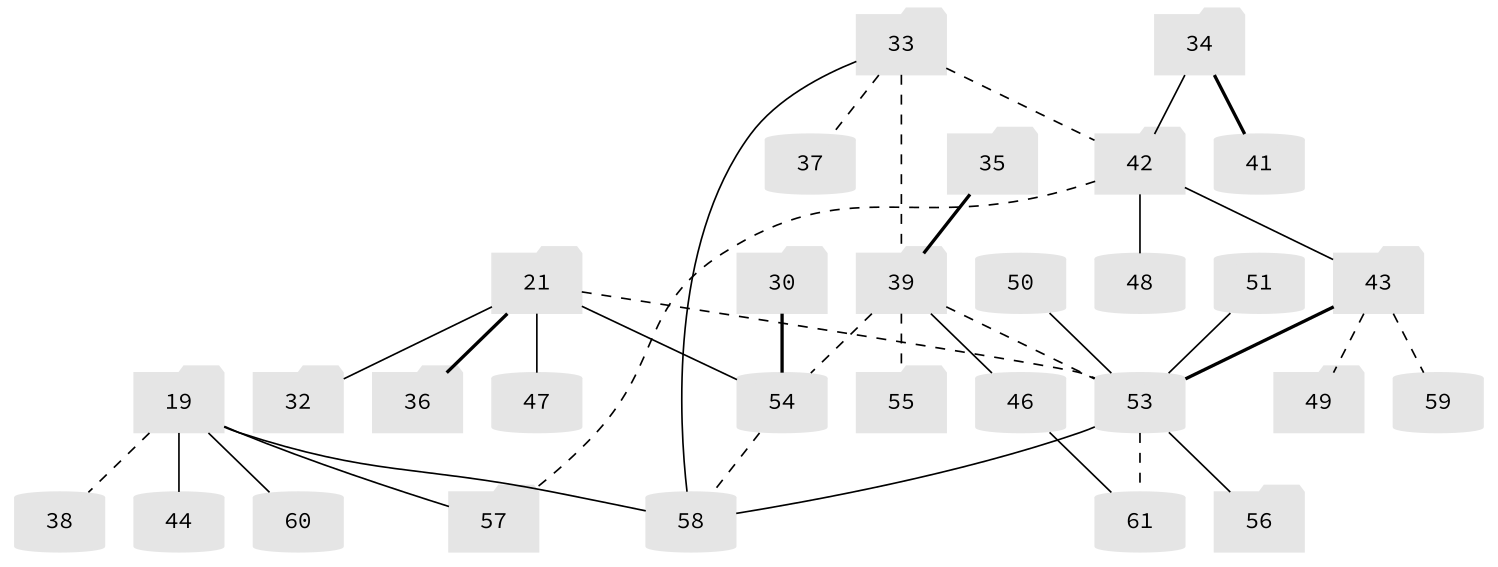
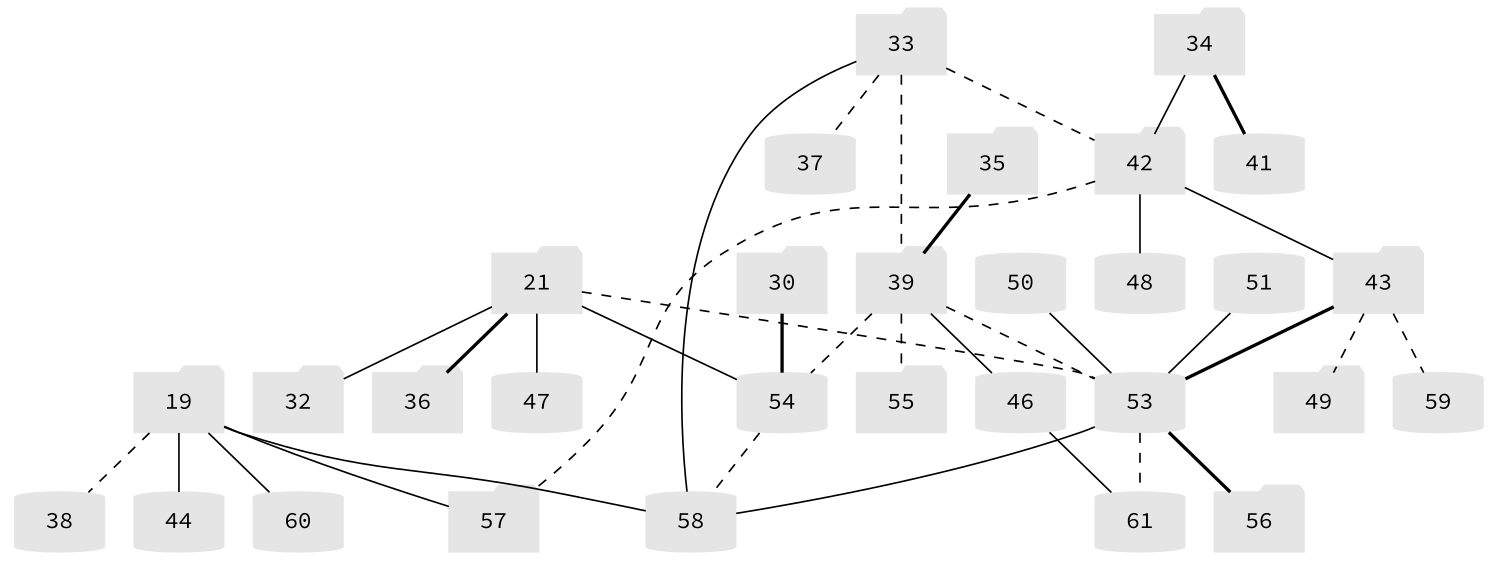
  graph {
    fontname="Source Code Pro"
    node [color=gray90 fontname="Source Code Pro" shape=folder style=filled]
    edge [fontname="Source Code Pro" style=solid]
    19 [super="+5"]
    38 [shape=cylinder]
    44 [shape=cylinder]
    57 [super="+45"]
    58 [shape=cylinder super="+1+27"]
    60 [shape=cylinder]
    21 [super="+4+15"]
    32
    36 [super="+23"]
    47 [shape=cylinder]
    53 [shape=cylinder super="+40+52"]
    54 [shape=cylinder super="+29+26"]
    61 [shape=cylinder super="+13"]
    56
    30
    33 [super="+31"]
    37 [shape=cylinder]
    39 [super="+20+24"]
    42 [super="+28"]
    46 [shape=cylinder super="+11"]
    55
    43 [super="+6"]
    48 [shape=cylinder]
    34
    41 [shape=cylinder]
    35
    49
    59 [shape=cylinder]
    50 [shape=cylinder]
    51 [shape=cylinder]
    19 -- 38 [style=dashed]
    19 -- 44
    19 -- 57
    19 -- 58 [weight=2]
    19 -- 60
    21 -- 32
    21 -- 36 [style=bold]
    21 -- 47
    21 -- 53 [style=dashed weight=2]
    21 -- 54
    53 -- 58
    53 -- 61 [style=dashed weight=4]
-   53 -- 56
+   53 -- 56 [style=bold]
    54 -- 58 [style=dashed]
    30 -- 54 [style=bold]
    33 -- 58
    33 -- 37 [style=dashed]
    33 -- 39 [style=dashed weight=2]
    33 -- 42 [style=dashed]
    39 -- 53 [style=dashed]
    39 -- 54 [style=dashed]
    39 -- 46
    39 -- 55 [style=dashed]
    42 -- 57 [style=dashed]
    42 -- 43 [weight=2]
    42 -- 48
    46 -- 61
    43 -- 53 [style=bold]
    43 -- 49 [style=dashed]
    43 -- 59 [style=dashed]
    34 -- 42
    34 -- 41 [style=bold]
    35 -- 39 [style=bold]
    50 -- 53
    51 -- 53
  }
